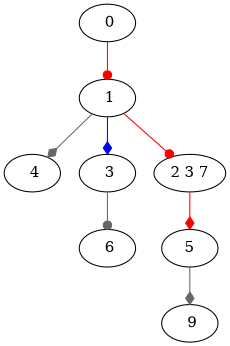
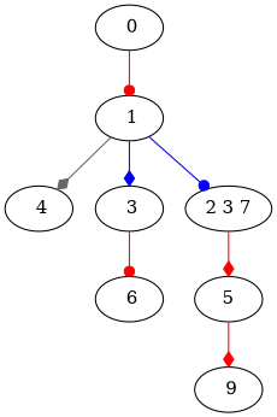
  digraph {
    fontname="DejaVu Serif"
    node [fontname="DejaVu Serif"]
    edge [arrowhead=diamond color=red fontname="DejaVu Serif"]
    " 1"
    " 4"
    " 3"
    n4 [label="2 3 7"]
    " 6"
    n6 [label=5]
    " 9"
    " 0"
    " 1" -> " 4" [color=gray40]
    " 1" -> " 3" [color=blue]
-   " 1" -> n4 [arrowhead=dot]
-   " 3" -> " 6" [arrowhead=dot color=gray40]
+   " 1" -> n4 [arrowhead=dot color=blue]
+   " 3" -> " 6" [arrowhead=dot]
    n4 -> n6
-   n6 -> " 9" [color=gray40]
+   n6 -> " 9"
    " 0" -> " 1" [arrowhead=dot]
  }
